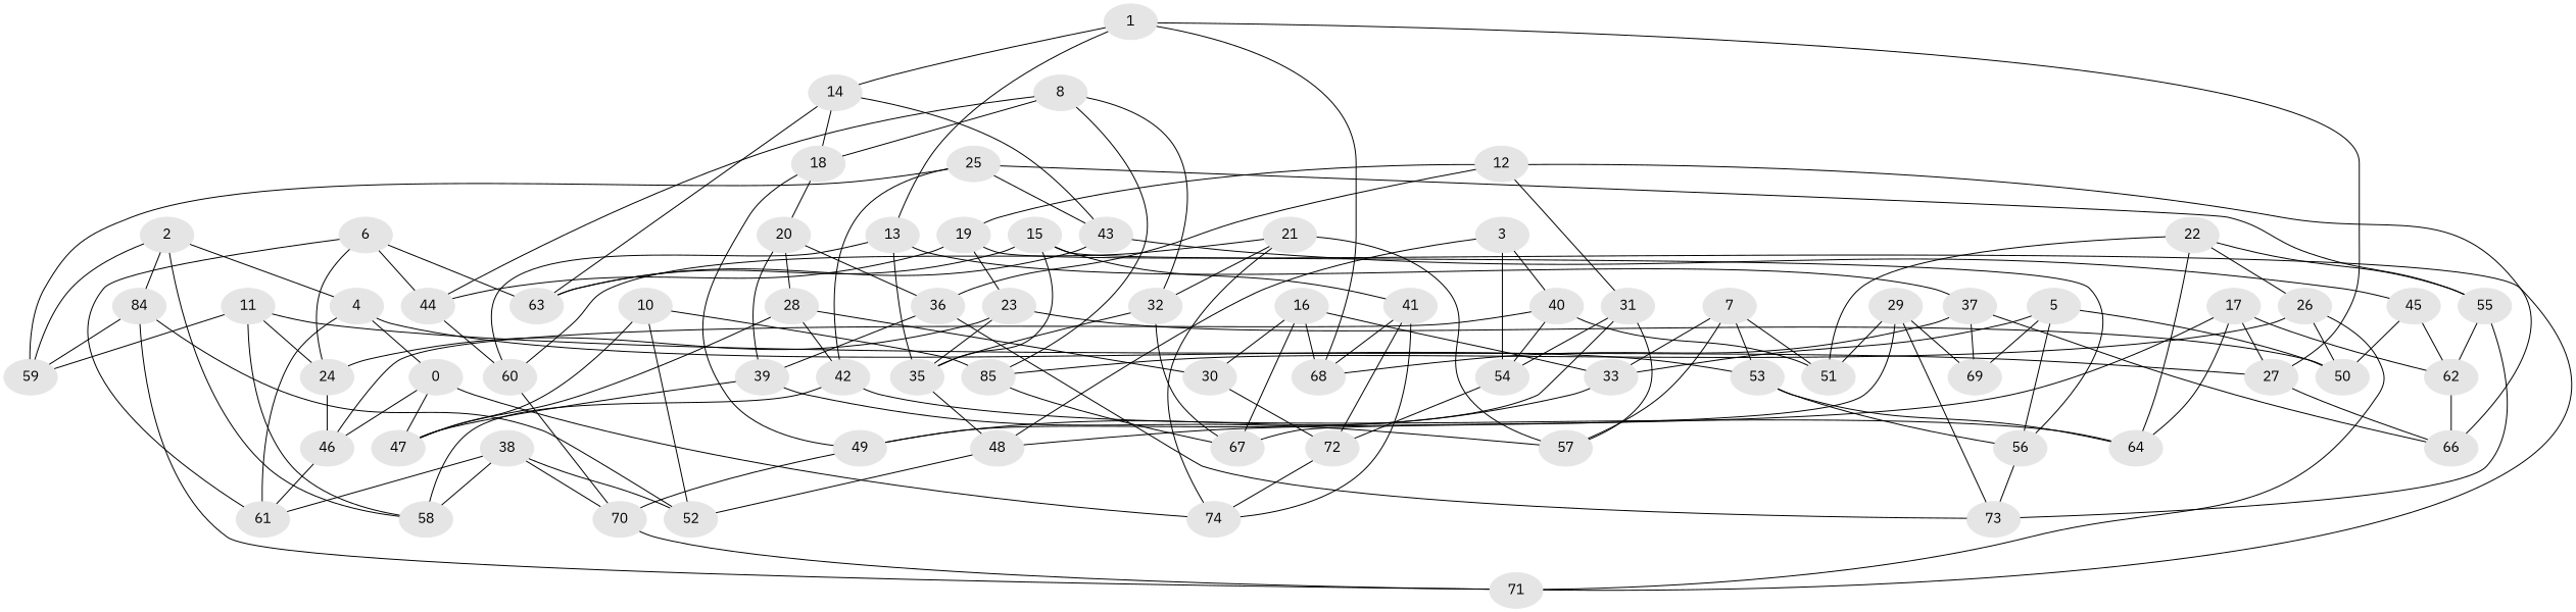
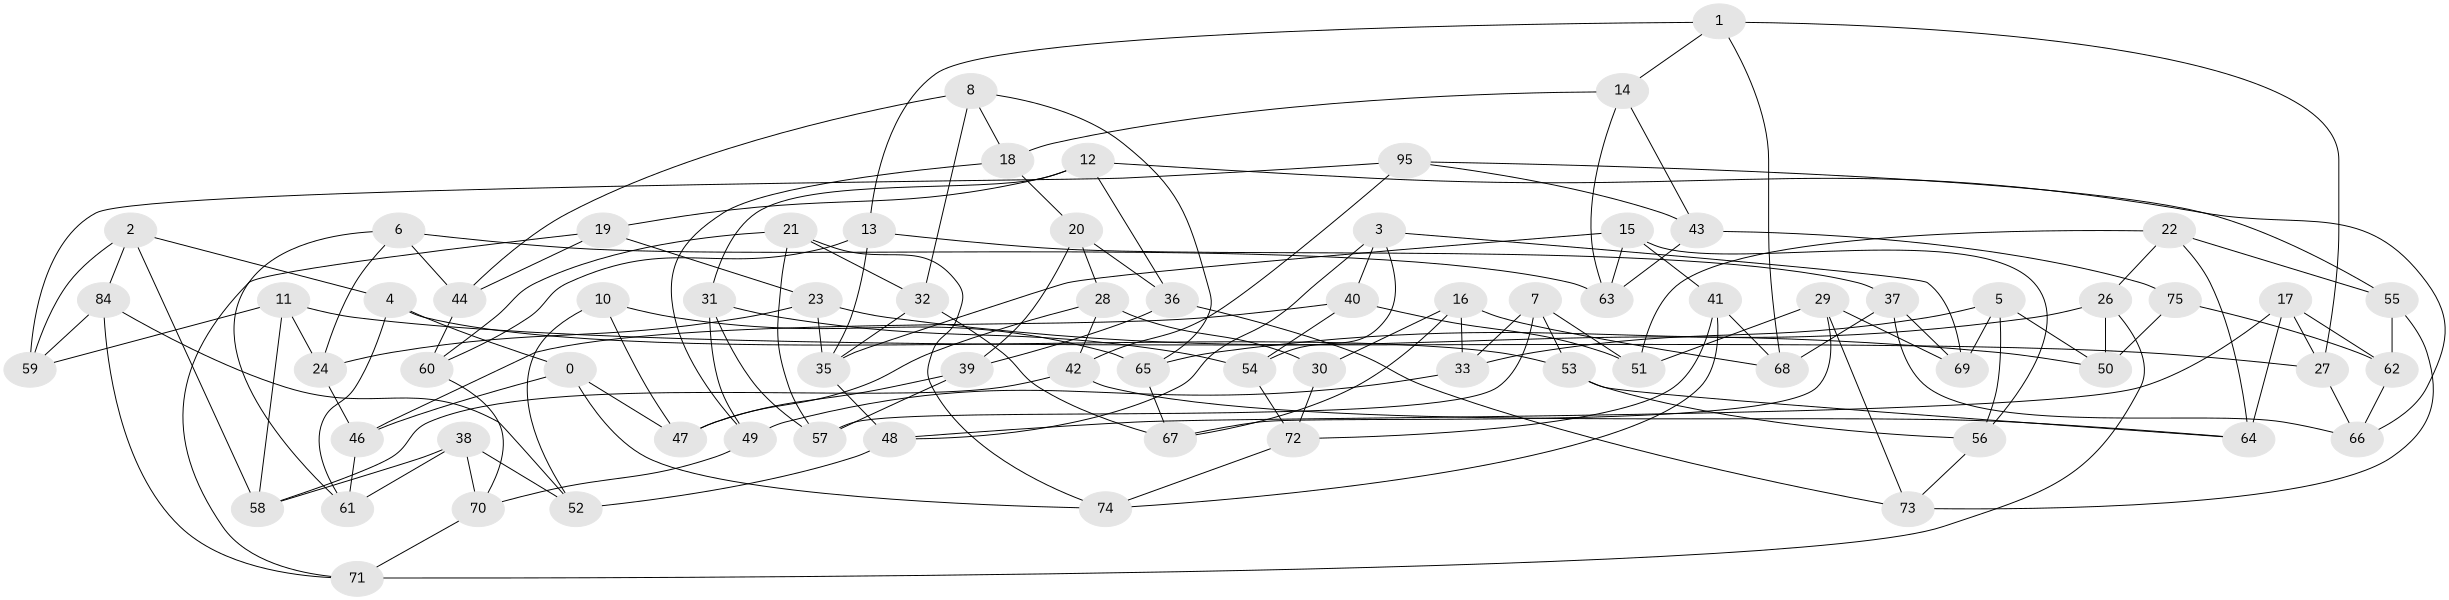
  graph {
    fontname="IBM Plex Sans"
    node [color=gray90 fontname="IBM Plex Sans" style=filled]
    edge [fontname="IBM Plex Sans"]
    1
    13
    14
    27
    68
    35
    37
    60
    63
    18
    43
    66
    2
    4
    n15 [label=84]
    58
    59
    n18 [label=0]
    53
    61
    52
    71
    3
    40
    48
    54
    69
    51
    46
    72
    47
    74
    56
    64
    5
    33
    50
    49
    73
    6
    24
    44
    7
    57
    8
    32
-   65 [label=85]
+   65
    20
    67
    10
-   45
+   45 [label=75]
    62
    11
    12
    19
    31
    36
    23
    39
    70
    15
    41
    16
    30
    17
    28
    42
    21
    22
    26
    55
-   25
+   25 [label=95]
    29
    38
    1 -- 13
    1 -- 14
    1 -- 27
    1 -- 68
    13 -- 35
    13 -- 37
    13 -- 60
    14 -- 63
    14 -- 18
    14 -- 43
    27 -- 66
    35 -- 48
    37 -- 68
    37 -- 66
    37 -- 69
    60 -- 70
    18 -- 49
    18 -- 20
    43 -- 63
    43 -- 45
    2 -- 4
    2 -- n15
    2 -- 58
    2 -- 59
    4 -- n18
    4 -- 53
    4 -- 61
    n15 -- 59
    n15 -- 52
    n15 -- 71
    n18 -- 46
    n18 -- 47
    n18 -- 74
    53 -- 56
    53 -- 64
    3 -- 40
    3 -- 48
    3 -- 54
+   3 -- 69
    40 -- 54
    40 -- 51
    40 -- 46
    48 -- 52
    54 -- 72
    46 -- 61
    72 -- 74
    56 -- 73
    5 -- 69
    5 -- 56
    5 -- 33
    5 -- 50
    33 -- 49
    49 -- 70
    6 -- 63
    6 -- 61
    6 -- 24
    6 -- 44
    24 -- 46
    44 -- 60
    7 -- 53
    7 -- 51
    7 -- 33
    7 -- 57
    8 -- 18
    8 -- 44
    8 -- 32
    8 -- 65
    32 -- 35
    32 -- 67
    65 -- 67
    20 -- 36
    20 -- 39
    20 -- 28
    10 -- 52
    10 -- 47
    10 -- 65
    45 -- 50
    45 -- 62
    62 -- 66
    11 -- 27
    11 -- 58
    11 -- 59
    11 -- 24
    12 -- 66
    12 -- 19
    12 -- 31
    12 -- 36
    19 -- 71
    19 -- 44
    19 -- 23
    31 -- 54
    31 -- 49
    31 -- 57
    36 -- 73
    36 -- 39
    23 -- 35
    23 -- 50
    23 -- 24
    39 -- 47
    39 -- 57
    70 -- 71
    15 -- 35
    15 -- 63
    15 -- 56
    15 -- 41
    41 -- 68
    41 -- 72
    41 -- 74
    16 -- 68
    16 -- 33
    16 -- 67
    16 -- 30
    30 -- 72
    17 -- 27
    17 -- 48
    17 -- 64
    17 -- 62
    28 -- 47
    28 -- 30
    28 -- 42
    42 -- 58
    42 -- 64
    21 -- 60
    21 -- 74
    21 -- 57
    21 -- 32
    22 -- 51
    22 -- 64
    22 -- 26
    22 -- 55
    26 -- 71
    26 -- 50
    26 -- 65
    55 -- 73
    55 -- 62
    25 -- 43
    25 -- 59
    25 -- 42
    25 -- 55
    29 -- 69
    29 -- 51
    29 -- 73
    29 -- 67
    38 -- 58
    38 -- 61
    38 -- 52
    38 -- 70
  }
